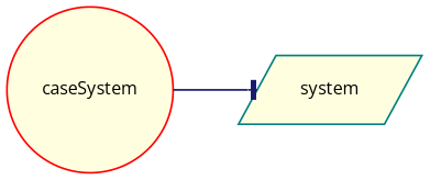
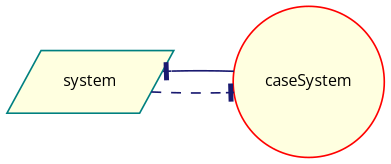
  digraph {
    rankdir=LR
    fontname="Open Sans"
    node [fillcolor=lightyellow fontname="Open Sans" fontsize=10 style=filled]
    edge [color=midnightblue fontname="Open Sans" fontsize=10 labelfontname=FreeSans labelfontsize=10 arrowhead=tee]
    n1 [color=teal fontcolor=black height=0.2 label=system shape=parallelogram width=0.4]
    n2 [color=red height=0.2 label=caseSystem shape=circle width=0.4]
+   n1 -> n2 [style=dashed]
    n2 -> n1 [style=solid]
  }
